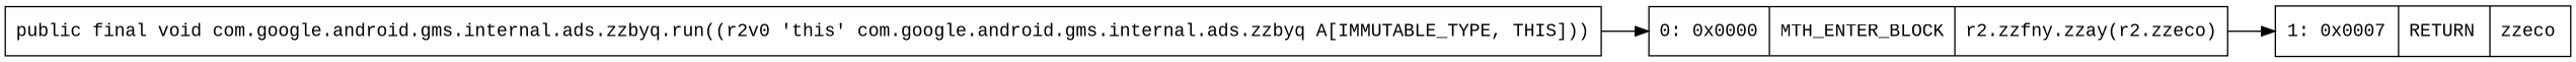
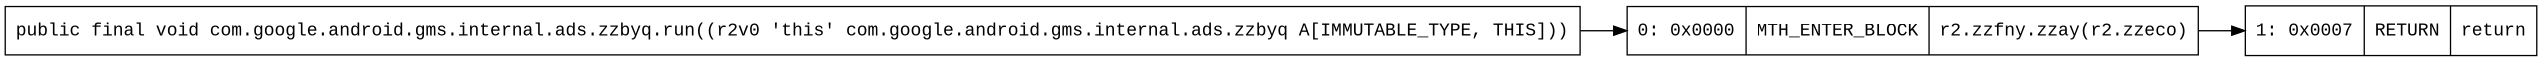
  digraph {
    rankdir=LR
    fontname="Liberation Mono"
    node [shape=record fontname="Liberation Mono"]
    edge [fontname="Liberation Mono"]
    n1 [label="{0\:\ 0x0000|MTH_ENTER_BLOCK\l|r2.zzfny.zzay(r2.zzeco)\l}"]
-   n2 [label="{1\:\ 0x0007|RETURN\l|zzeco\l}"]
+   n2 [label="{1\:\ 0x0007|RETURN\l|return\l}"]
    n3 [label="{public final void com.google.android.gms.internal.ads.zzbyq.run((r2v0 'this' com.google.android.gms.internal.ads.zzbyq A[IMMUTABLE_TYPE, THIS])) }"]
    n1 -> n2
    n3 -> n1
  }
